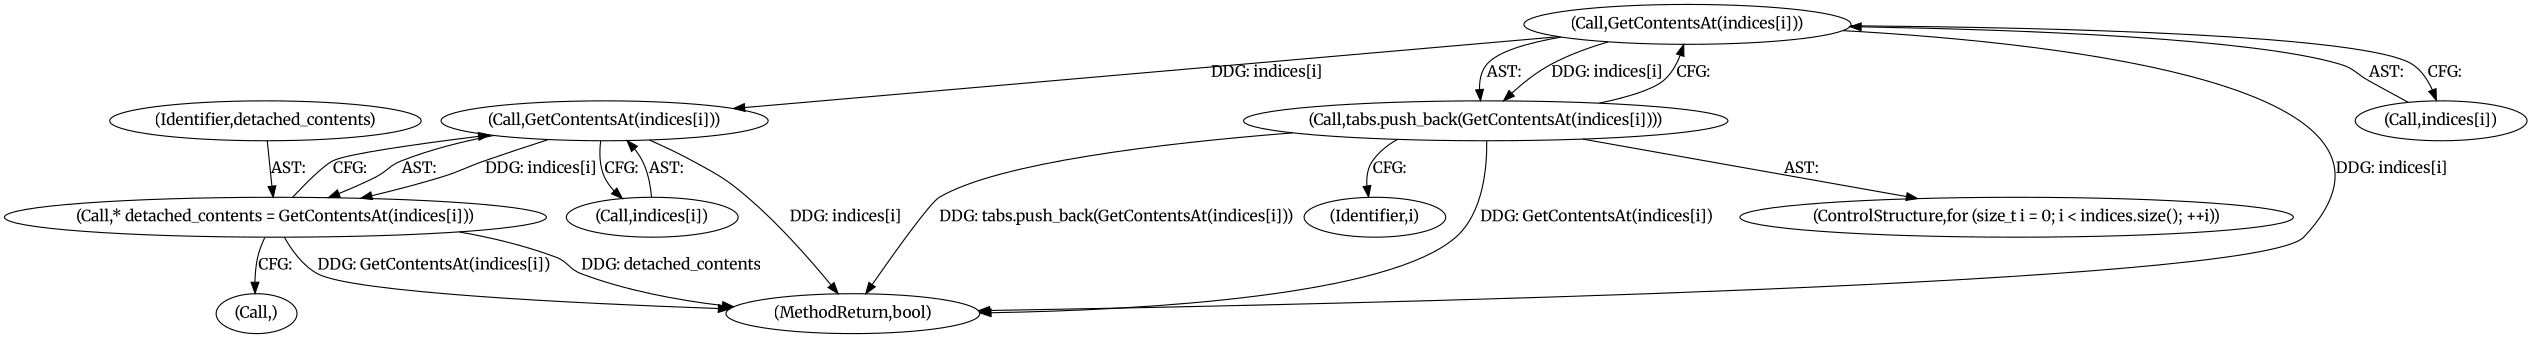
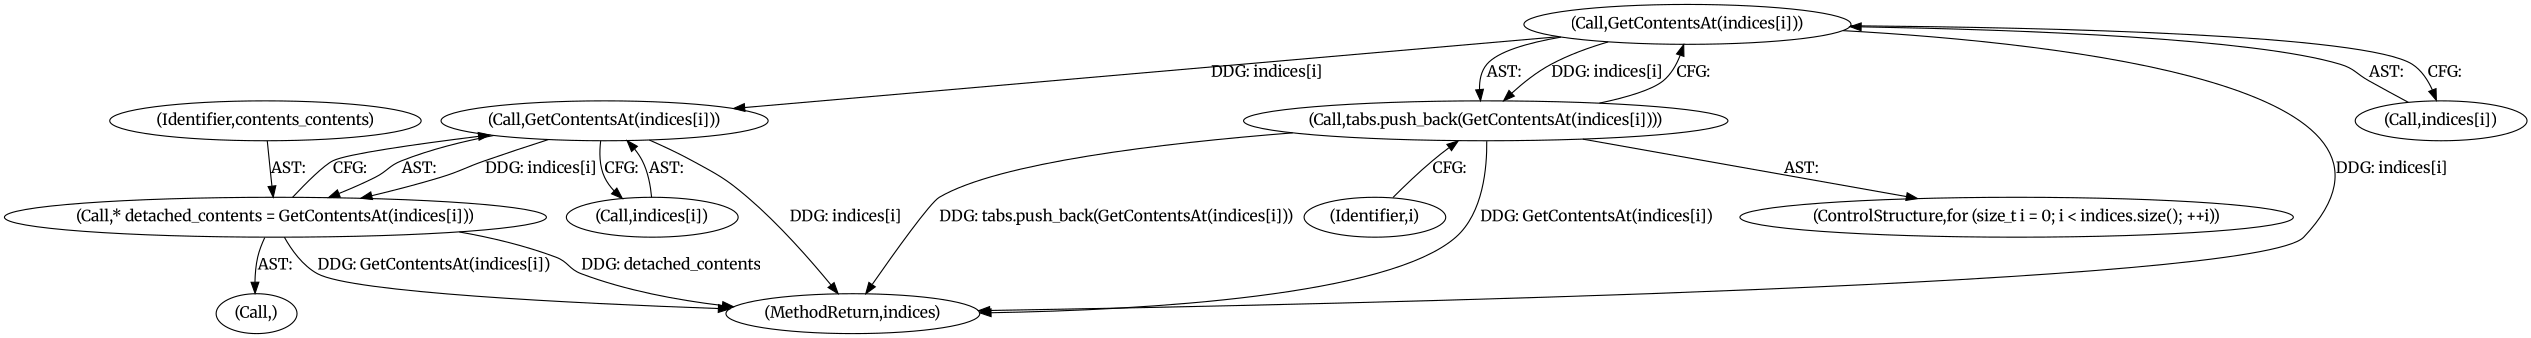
  digraph {
    fontname=Merriweather
    node [fontname=Merriweather]
    edge [fontname=Merriweather]
    n1 [label="(Call,GetContentsAt(indices[i]))"]
    n2 [label="(Call,tabs.push_back(GetContentsAt(indices[i])))"]
    n3 [label="(Call,GetContentsAt(indices[i]))"]
    n4 [label="(Call,indices[i])"]
-   n5 [label="(MethodReturn,bool)"]
+   n5 [label="(MethodReturn,indices)"]
    n6 [label="(ControlStructure,for (size_t i = 0; i < indices.size(); ++i))"]
    n7 [label="(Call,* detached_contents = GetContentsAt(indices[i]))"]
    n8 [label="(Call,indices[i])"]
    n9 [label="(Call,)"]
-   n10 [label="(Identifier,detached_contents)"]
+   n10 [label="(Identifier,contents_contents)"]
    n11 [label="(Identifier,i)"]
    n1 -> n2 [label="AST: "]
    n1 -> n2 [label="DDG: indices[i]"]
    n1 -> n3 [label="DDG: indices[i]"]
    n1 -> n4 [label="CFG: "]
    n1 -> n5 [label="DDG: indices[i]"]
    n2 -> n1 [label="CFG: "]
    n2 -> n5 [label="DDG: tabs.push_back(GetContentsAt(indices[i]))"]
    n2 -> n5 [label="DDG: GetContentsAt(indices[i])"]
    n2 -> n6 [label="AST: "]
    n3 -> n5 [label="DDG: indices[i]"]
    n3 -> n7 [label="AST: "]
    n3 -> n7 [label="DDG: indices[i]"]
    n3 -> n8 [label="CFG: "]
    n4 -> n1 [label="AST: "]
    n7 -> n3 [label="CFG: "]
    n7 -> n5 [label="DDG: detached_contents"]
    n7 -> n5 [label="DDG: GetContentsAt(indices[i])"]
-   n7 -> n9 [label="CFG: "]
+   n7 -> n9 [label="AST: "]
    n8 -> n3 [label="AST: "]
    n10 -> n7 [label="AST: "]
-   n2 -> n11 [label="CFG: "]
+   n11 -> n2 [label="CFG: "]
  }
